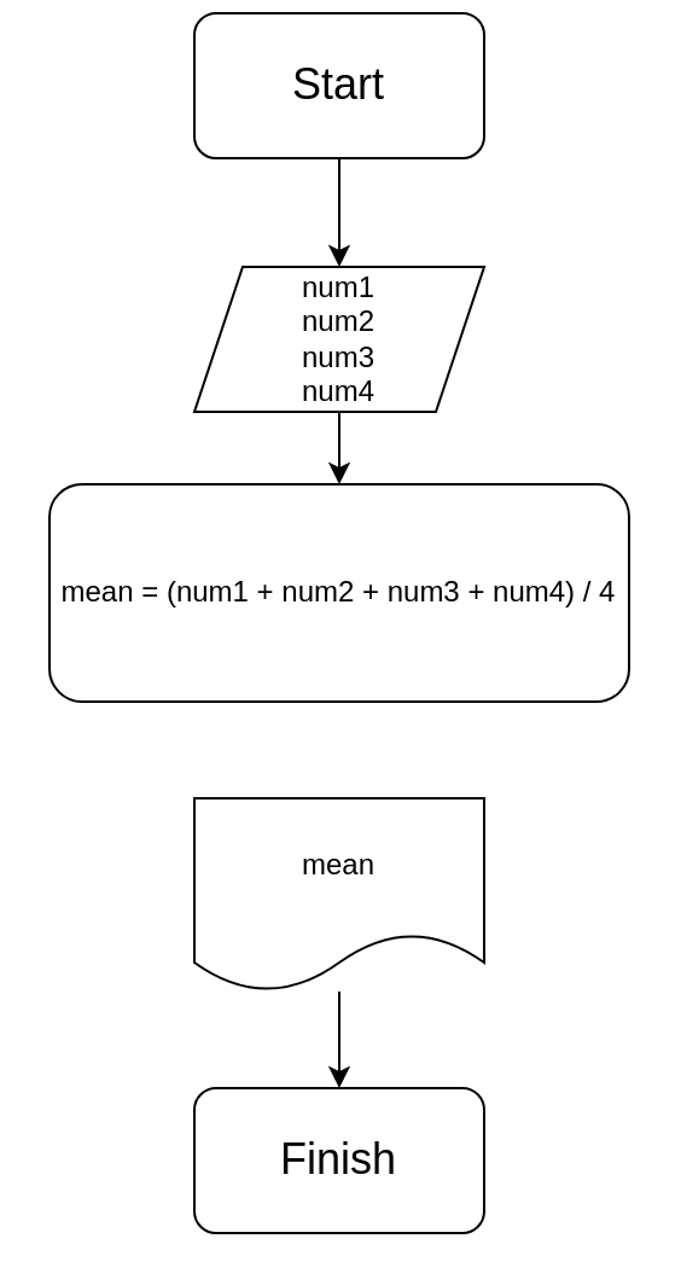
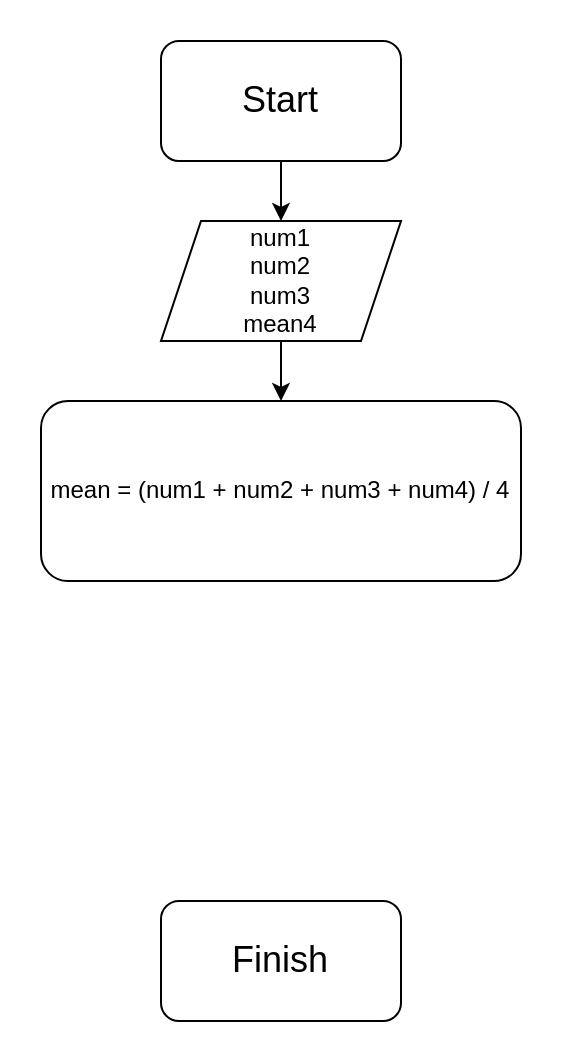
  <mxCell id="0" />
  <mxCell id="1" parent="0" />
  <mxCell id="2" value="" style="edgeStyle=orthogonalEdgeStyle;rounded=0;orthogonalLoop=1;jettySize=auto;html=1;" parent="1" source="3" target="5" edge="1"><mxGeometry relative="1" as="geometry" /></mxCell>
- <mxCell id="3" value="&lt;font style=&quot;font-size: 18px;&quot;&gt;Start&lt;/font&gt;" style="rounded=1;whiteSpace=wrap;html=1;" parent="1" vertex="1"><mxGeometry x="80" y="5" width="120" height="60" as="geometry" /></mxCell>
+ <mxCell id="3" value="&lt;font style=&quot;font-size: 18px;&quot;&gt;Start&lt;/font&gt;" style="rounded=1;whiteSpace=wrap;html=1;" parent="1" vertex="1"><mxGeometry x="80" y="20" width="120" height="60" as="geometry" /></mxCell>
  <mxCell id="4" value="" style="edgeStyle=orthogonalEdgeStyle;rounded=0;orthogonalLoop=1;jettySize=auto;html=1;" parent="1" source="5" target="6" edge="1"><mxGeometry relative="1" as="geometry" /></mxCell>
- <mxCell id="5" value="num1&lt;br&gt;num2&lt;br&gt;num3&lt;br&gt;num4" style="shape=parallelogram;perimeter=parallelogramPerimeter;whiteSpace=wrap;html=1;fixedSize=1;rounded=1;arcSize=0;" parent="1" vertex="1"><mxGeometry x="80" y="110" width="120" height="60" as="geometry" /></mxCell>
+ <mxCell id="5" value="num1&lt;br&gt;num2&lt;br&gt;num3&lt;br&gt;mean4" style="shape=parallelogram;perimeter=parallelogramPerimeter;whiteSpace=wrap;html=1;fixedSize=1;rounded=1;arcSize=0;" parent="1" vertex="1"><mxGeometry x="80" y="110" width="120" height="60" as="geometry" /></mxCell>
  <mxCell id="6" value="mean = (num1 + num2 + num3 + num4) / 4" style="whiteSpace=wrap;html=1;rounded=1;" parent="1" vertex="1"><mxGeometry x="20" y="200" width="240" height="90" as="geometry" /></mxCell>
- <mxCell id="7" value="" style="edgeStyle=orthogonalEdgeStyle;rounded=0;orthogonalLoop=1;jettySize=auto;html=1;" parent="1" source="8" target="9" edge="1"><mxGeometry relative="1" as="geometry" /></mxCell>
- <mxCell id="8" value="mean" style="shape=document;whiteSpace=wrap;html=1;boundedLbl=1;" parent="1" vertex="1"><mxGeometry x="80" y="330" width="120" height="80" as="geometry" /></mxCell>
  <mxCell id="9" value="&lt;font style=&quot;font-size: 18px;&quot;&gt;Finish&lt;/font&gt;" style="rounded=1;whiteSpace=wrap;html=1;" parent="1" vertex="1"><mxGeometry x="80" y="450" width="120" height="60" as="geometry" /></mxCell>
